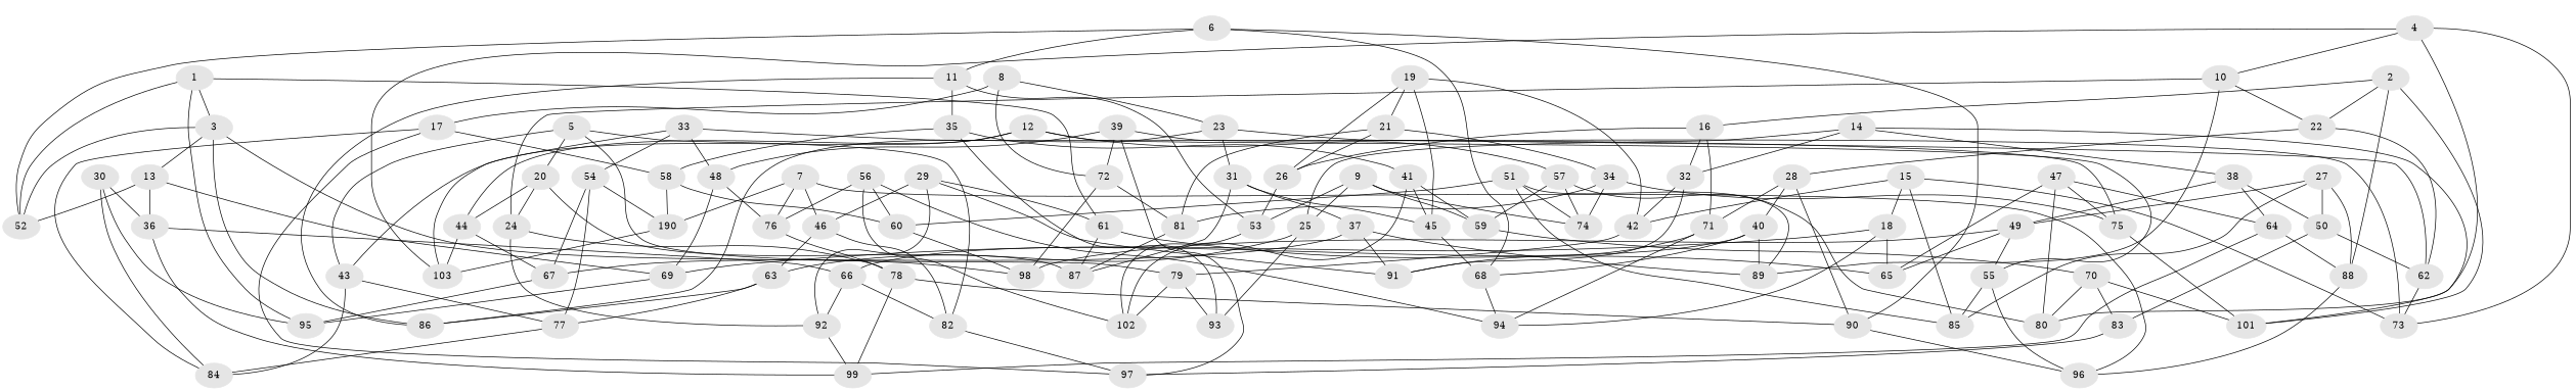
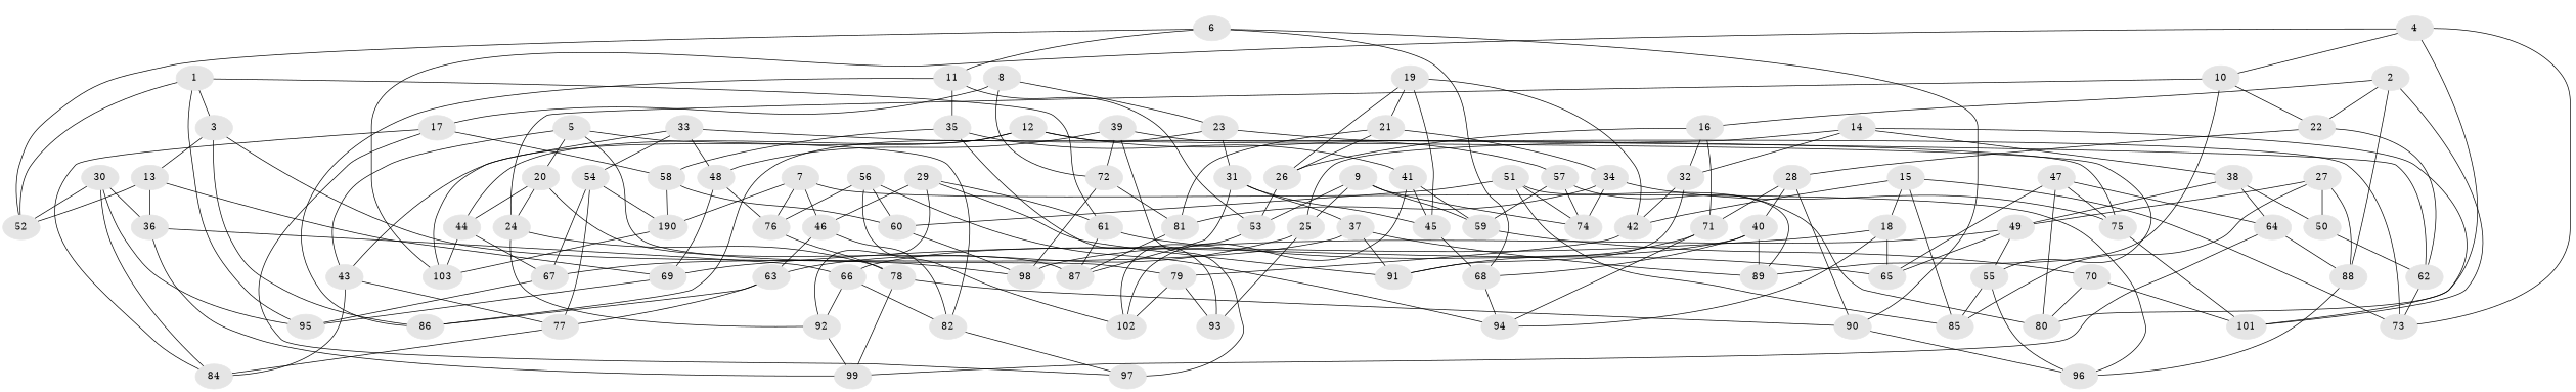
  graph {
    node [color=gray90 style=filled]
    1
    3
    52
    61
    95
    13
    86
    98
    65
    87
    2
    16
    22
    88
    101
    32
    26
    71
    28
    62
    96
    36
    69
    4
    10
    73
    80
    103
    24
    89
    5
    20
    43
    79
    82
    44
    84
    77
    93
    102
    97
    6
    11
    68
    90
    53
    35
    94
    7
    46
    76
    n52 [label=190]
    63
    78
    8
    17
    23
    72
    58
    31
    81
    9
    25
    59
    74
    70
    92
    41
    12
    55
    57
    67
    85
    66
    99
    14
    38
    42
    91
    50
    49
    64
    15
    18
    60
    19
    21
    45
    34
    75
    40
    37
    27
-   83
    29
    30
    33
    48
    54
    39
    47
    51
    56
    1 -- 3
    1 -- 52
    1 -- 61
    1 -- 95
    3 -- 13
    3 -- 86
    3 -- 98
    61 -- 65
    61 -- 87
    13 -- 52
    13 -- 36
    13 -- 69
    2 -- 16
    2 -- 22
    2 -- 88
    2 -- 101
    16 -- 32
    16 -- 26
    16 -- 71
    22 -- 28
    22 -- 62
    88 -- 96
    32 -- 42
    32 -- 91
    26 -- 53
    71 -- 94
    71 -- 91
    28 -- 71
    28 -- 90
    28 -- 40
    62 -- 73
    36 -- 66
    36 -- 99
    69 -- 95
    4 -- 10
    4 -- 73
    4 -- 80
    4 -- 103
    10 -- 22
    10 -- 24
    10 -- 89
    24 -- 78
    24 -- 92
    5 -- 20
    5 -- 43
    5 -- 79
    5 -- 82
    20 -- 87
    20 -- 24
    20 -- 44
    43 -- 84
    43 -- 77
    79 -- 93
    79 -- 102
    82 -- 97
    44 -- 103
    44 -- 67
    77 -- 84
    6 -- 52
    6 -- 11
    6 -- 68
    6 -- 90
    11 -- 86
    11 -- 53
    11 -- 35
    68 -- 94
    90 -- 96
    53 -- 102
    35 -- 93
    35 -- 58
    35 -- 41
    7 -- 96
    7 -- 46
    7 -- 76
    7 -- n52
    46 -- 82
    46 -- 63
    76 -- 78
    n52 -- 103
    63 -- 86
    63 -- 77
    78 -- 90
    78 -- 99
    8 -- 17
    8 -- 23
    8 -- 72
    17 -- 84
    17 -- 97
    17 -- 58
    23 -- 86
    23 -- 62
    23 -- 31
    72 -- 98
    72 -- 81
    58 -- n52
    58 -- 60
    31 -- 87
    31 -- 45
    31 -- 37
    81 -- 87
    9 -- 53
    9 -- 25
    9 -- 59
    9 -- 74
    25 -- 93
    25 -- 63
    59 -- 70
    70 -- 101
    70 -- 80
-   70 -- 83
    92 -- 99
    41 -- 102
    41 -- 59
    41 -- 45
    12 -- 43
    12 -- 44
    12 -- 55
    12 -- 57
    55 -- 96
    55 -- 85
    57 -- 80
    57 -- 59
    57 -- 74
    67 -- 95
    66 -- 82
    66 -- 92
    14 -- 101
    14 -- 32
    14 -- 25
    14 -- 38
    38 -- 50
    38 -- 49
    38 -- 64
    42 -- 79
    50 -- 62
-   50 -- 83
    49 -- 98
    49 -- 65
    49 -- 55
    64 -- 88
    64 -- 99
    15 -- 73
    15 -- 85
    15 -- 42
    15 -- 18
    18 -- 65
    18 -- 69
    18 -- 94
    60 -- 98
    19 -- 26
    19 -- 42
    19 -- 21
    19 -- 45
    21 -- 26
    21 -- 81
    21 -- 34
    45 -- 68
    34 -- 81
    34 -- 74
    34 -- 75
    75 -- 101
    40 -- 89
    40 -- 68
    40 -- 66
    37 -- 89
    37 -- 67
    37 -- 91
    27 -- 88
    27 -- 85
    27 -- 50
    27 -- 49
-   83 -- 97
    29 -- 61
    29 -- 46
    29 -- 92
    29 -- 91
-   3 -- 52
+   30 -- 52
    30 -- 95
    30 -- 36
    30 -- 84
    33 -- 103
    33 -- 75
    33 -- 48
    33 -- 54
    48 -- 69
    48 -- 76
    54 -- 77
    54 -- n52
    54 -- 67
    39 -- 73
    39 -- 97
    39 -- 72
    39 -- 48
    47 -- 65
    47 -- 80
    47 -- 64
    47 -- 75
    51 -- 89
    51 -- 74
    51 -- 85
    51 -- 60
    56 -- 102
    56 -- 94
    56 -- 76
    56 -- 60
  }
